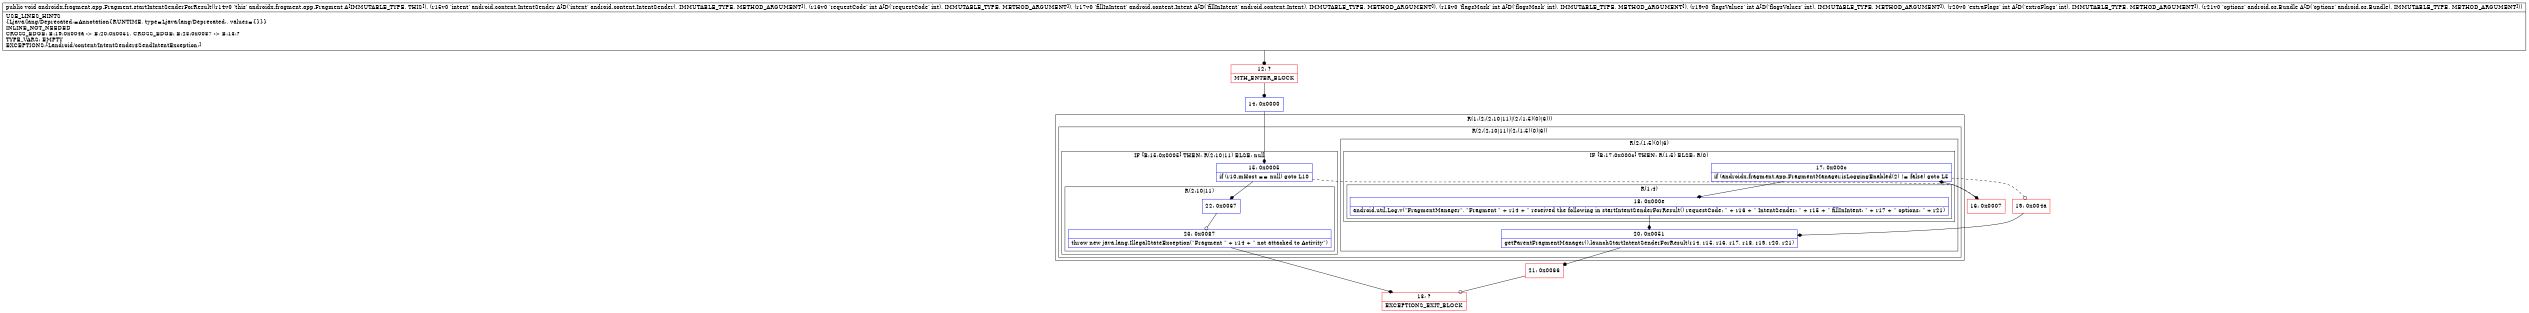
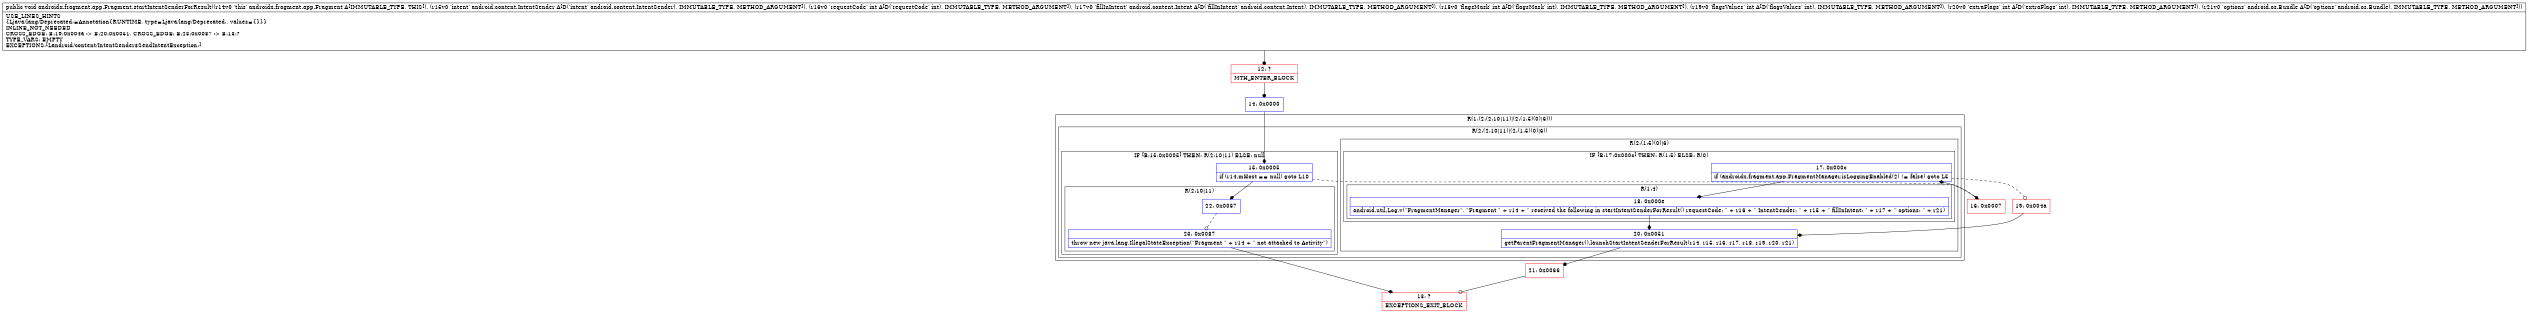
  digraph {
    node [color=blue shape=record]
    edge [arrowhead=diamond]
    n1 [label="{22\:\ 0x0067}"]
    n2 [label="{23\:\ 0x0087|throw new java.lang.IllegalStateException(\"Fragment \" + r14 + \" not attached to Activity\")\l}"]
-   n3 [label="{15\:\ 0x0005|if (r10.mHost == null) goto L10\l}"]
+   n3 [label="{15\:\ 0x0005|if (r14.mHost == null) goto L10\l}"]
    n4 [label="{18\:\ 0x000e|android.util.Log.v(\"FragmentManager\", \"Fragment \" + r14 + \" received the following in startIntentSenderForResult() requestCode: \" + r16 + \" IntentSender: \" + r15 + \" fillInIntent: \" + r17 + \" options: \" + r21)\l}"]
    n5 [label="{17\:\ 0x000c|if (androidx.fragment.app.FragmentManager.isLoggingEnabled(2) != false) goto L5\l}"]
    n6 [label="{20\:\ 0x0051|getParentFragmentManager().launchStartIntentSenderForResult(r14, r15, r16, r17, r18, r19, r20, r21)\l}"]
    n7 [color=red label="{13\:\ ?|EXCEPTIONS_EXIT_BLOCK\l}"]
    n8 [color=red label="{16\:\ 0x0007}"]
    n9 [color=red label="{19\:\ 0x004a}"]
    n10 [color=red label="{21\:\ 0x0066}"]
    n11 [color=red label="{12\:\ ?|MTH_ENTER_BLOCK\l}"]
    n12 [label="{14\:\ 0x0000}"]
    n13 [label="{public void androidx.fragment.app.Fragment.startIntentSenderForResult((r14v0 'this' androidx.fragment.app.Fragment A[IMMUTABLE_TYPE, THIS]), (r15v0 'intent' android.content.IntentSender A[D('intent' android.content.IntentSender), IMMUTABLE_TYPE, METHOD_ARGUMENT]), (r16v0 'requestCode' int A[D('requestCode' int), IMMUTABLE_TYPE, METHOD_ARGUMENT]), (r17v0 'fillInIntent' android.content.Intent A[D('fillInIntent' android.content.Intent), IMMUTABLE_TYPE, METHOD_ARGUMENT]), (r18v0 'flagsMask' int A[D('flagsMask' int), IMMUTABLE_TYPE, METHOD_ARGUMENT]), (r19v0 'flagsValues' int A[D('flagsValues' int), IMMUTABLE_TYPE, METHOD_ARGUMENT]), (r20v0 'extraFlags' int A[D('extraFlags' int), IMMUTABLE_TYPE, METHOD_ARGUMENT]), (r21v0 'options' android.os.Bundle A[D('options' android.os.Bundle), IMMUTABLE_TYPE, METHOD_ARGUMENT]))  | USE_LINES_HINTS\l\{Ljava\/lang\/Deprecated;=Annotation\{RUNTIME, type=Ljava\/lang\/Deprecated;, values=\{\}\}\}\lINLINE_NOT_NEEDED\lCROSS_EDGE: B:19:0x004a \-\> B:20:0x0051, CROSS_EDGE: B:23:0x0087 \-\> B:13:?\lTYPE_VARS: EMPTY\lEXCEPTIONS:[Landroid\/content\/IntentSender$SendIntentException;]\l}" color=""]
    subgraph cluster_1 {
      label="R(1:(2:(2:10|11)|(2:(1:5)(0)|6)))"
      subgraph cluster_2 {
        label="R(2:(2:10|11)|(2:(1:5)(0)|6))"
        subgraph cluster_3 {
          label="IF [B:15:0x0005] THEN: R(2:10|11) ELSE: null"
          n3
          subgraph cluster_4 {
            label="R(2:10|11)"
            n1
            n2
          }
        }
        subgraph cluster_5 {
          label="R(2:(1:5)(0)|6)"
          n6
          subgraph cluster_6 {
            label="IF [B:17:0x000c] THEN: R(1:5) ELSE: R(0)"
            n5
            subgraph cluster_7 {
              label="R(1:4)"
              n4
            }
            subgraph cluster_8 {
              label="R(0)"
            }
          }
        }
      }
    }
-   n1 -> n2 [arrowhead=odot]
+   n1 -> n2 [arrowhead=odot style=dashed]
    n2 -> n7
    n3 -> n1
    n3 -> n8 [style=dashed]
    n4 -> n6
    n5 -> n4
    n5 -> n9 [arrowhead=odot style=dashed]
    n6 -> n10 [arrowhead=dot]
    n8 -> n5
    n9 -> n6
    n10 -> n7 [arrowhead=odot]
    n11 -> n12 [arrowhead=dot]
    n12 -> n3
    n13 -> n11 [arrowhead=dot]
  }
